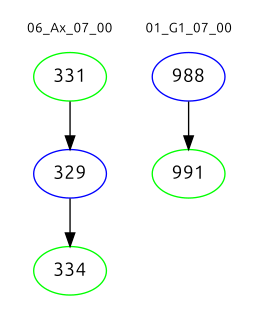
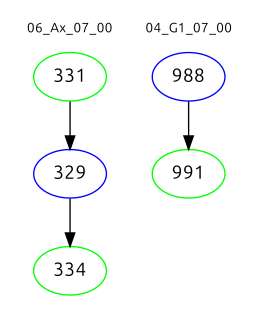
  digraph {
    fontname=Ubuntu
    node [color=green fontname=Ubuntu]
    edge [color=black fontname=Ubuntu]
    n1 [label=331]
    n2 [color=blue label=329]
    n3 [label=334]
    n4 [color=blue label=988]
    n5 [label=991]
    subgraph cluster_1 {
      color=white
      fontsize=10
      label="06_Ax_07_00"
      n1
      n2
      n3
    }
    subgraph cluster_2 {
      color=white
      fontsize=10
-     label="01_G1_07_00"
+     label="04_G1_07_00"
      n4
      n5
    }
    n1 -> n2
    n2 -> n3
    n4 -> n5
  }
